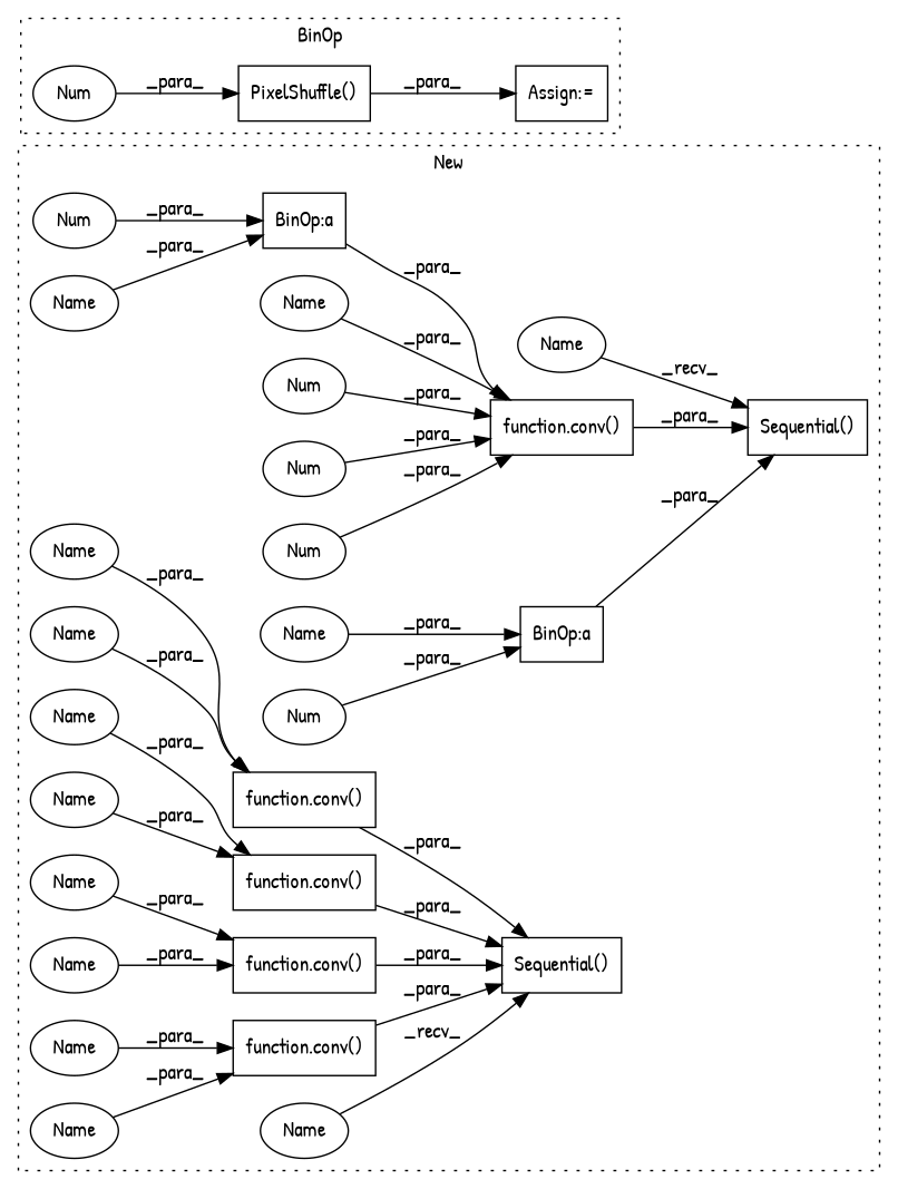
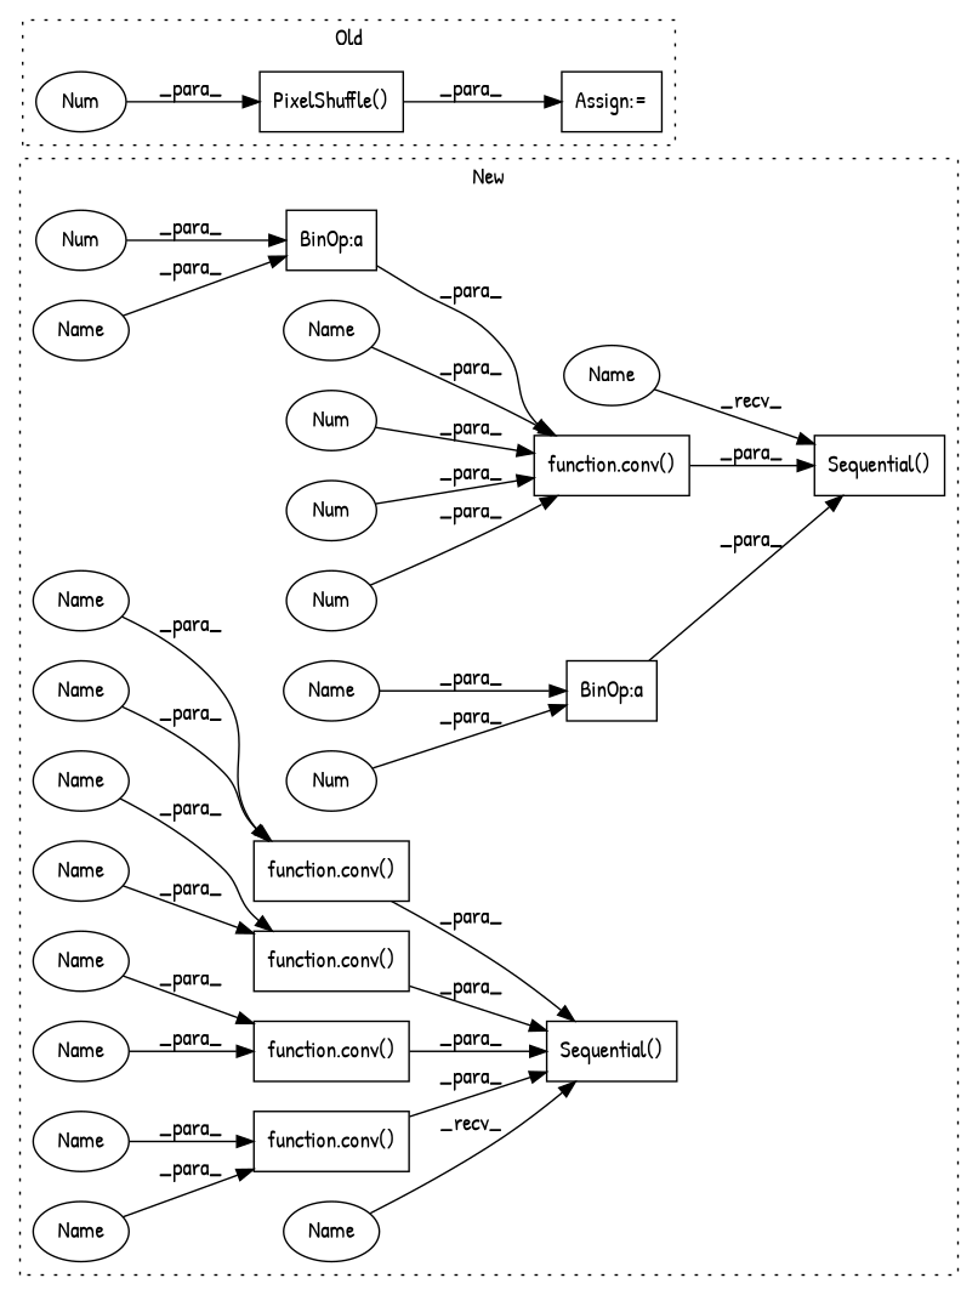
  digraph {
    rankdir=LR
    fontname="Patrick Hand"
    node [a=87 l=1 shape=ellipse fontname="Patrick Hand"]
    edge [fontname="Patrick Hand"]
    n1 [a=75 l="5,1" label="function.conv()" s="1407,1416" shape=box]
    n2 [a=75 l="27,11" label="Sequential()" s="1212,1417" shape=box]
    n3 [a=75 l="5,1" label="function.conv()" s="1383,1392" shape=box]
    n4 [a=75 l="27,15" label="Sequential()" s="1078,1171" shape=box]
    n5 [a=75 l="5,1" label="function.conv()" s="1263,1272" shape=box]
    n6 [a=82 l=2 label="BinOp:a" s=1122 shape=box]
    n7 [a=76 label=Num s=1124]
    n8 [a=75 l="5,1" label="function.conv()" s="1149,1170" shape=box]
    n9 [a=82 l=2 label="BinOp:a" s=1155 shape=box]
    n10 [a=76 label=Num s=1157]
    n11 [a=76 label=Num s=1166]
    n12 [a=76 label=Num s=1169]
    n13 [a=76 label=Num s=1163]
    n14 [a=75 l="5,1" label="function.conv()" s="1287,1296" shape=box]
    n15 [l=2 label=Name s=1212]
    n16 [l=2 label=Name s=1078]
    n17 [label=Name s=1154]
    n18 [label=Name s=1160]
    n19 [label=Name s=1412]
    n20 [label=Name s=1415]
    n21 [label=Name s=1292]
    n22 [label=Name s=1121]
    n23 [label=Name s=1295]
    n24 [label=Name s=1391]
    n25 [label=Name s=1388]
    n26 [label=Name s=1268]
    n27 [label=Name s=1271]
    n28 [a=75 l="16,1" label="PixelShuffle()" s="2264,2281" shape=box]
    n29 [a=76 label=Num s=2280]
    n30 [a=68 l=3 label="Assign:=" s=2261 shape=box]
    subgraph cluster_1 {
      label=New
      style=dotted
      n1
      n2
      n3
      n4
      n5
      n6
      n7
      n8
      n9
      n10
      n11
      n12
      n13
      n14
      n15
      n16
      n17
      n18
      n19
      n20
      n21
      n22
      n23
      n24
      n25
      n26
      n27
    }
    subgraph cluster_2 {
-     label=BinOp
+     label=Old
      style=dotted
      n28
      n29
      n30
    }
    n1 -> n2 [label=_para_]
    n3 -> n2 [label=_para_]
    n5 -> n2 [label=_para_]
    n6 -> n4 [label=_para_]
    n7 -> n6 [label=_para_]
    n8 -> n4 [label=_para_]
    n9 -> n8 [label=_para_]
    n10 -> n9 [label=_para_]
    n11 -> n8 [label=_para_]
    n12 -> n8 [label=_para_]
    n13 -> n8 [label=_para_]
    n14 -> n2 [label=_para_]
    n15 -> n2 [label=_recv_]
    n16 -> n4 [label=_recv_]
    n17 -> n9 [label=_para_]
    n18 -> n8 [label=_para_]
    n19 -> n1 [label=_para_]
    n20 -> n1 [label=_para_]
    n21 -> n14 [label=_para_]
    n22 -> n6 [label=_para_]
    n23 -> n14 [label=_para_]
    n24 -> n3 [label=_para_]
    n25 -> n3 [label=_para_]
    n26 -> n5 [label=_para_]
    n27 -> n5 [label=_para_]
    n28 -> n30 [label=_para_]
    n29 -> n28 [label=_para_]
  }
